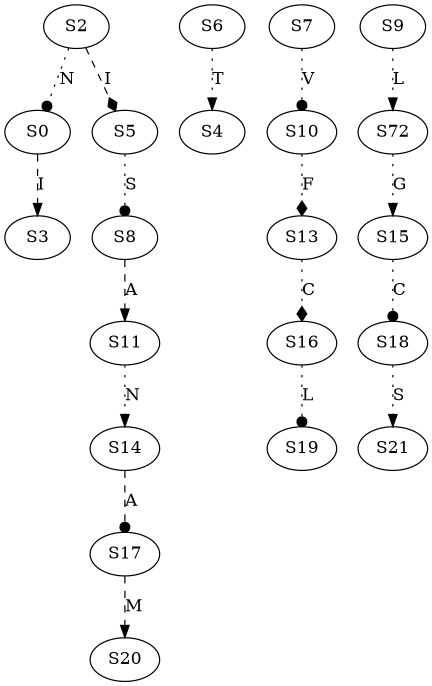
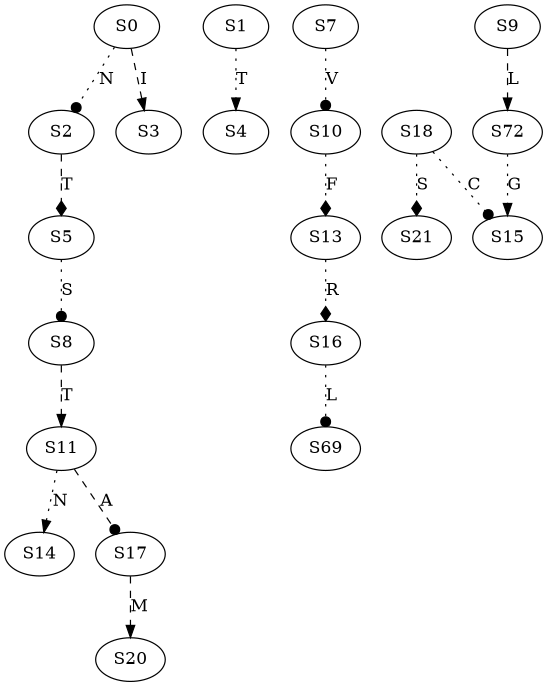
  strict digraph {
    edge [arrowhead=normal style=dotted]
    S0
    S2
    S3
-   S1 [label=S6]
+   S1
    S4
    S5
    S8
    S7
    S10
    S11
    n11 [label=S72]
    S9
    S13
    S14
    S15
    S16
    S17
    S18
-   S19
+   S19 [label=S69]
    S20
    S21
-   S2 -> S0 [arrowhead=dot label=N]
+   S0 -> S2 [arrowhead=dot label=N]
    S0 -> S3 [label=I style=dashed]
-   S2 -> S5 [arrowhead=diamond label=I style=dashed]
+   S2 -> S5 [arrowhead=diamond label=T style=dashed]
    S1 -> S4 [label=T]
    S5 -> S8 [arrowhead=dot label=S]
-   S8 -> S11 [label=A style=dashed]
+   S8 -> S11 [label=T style=dashed]
    S7 -> S10 [arrowhead=dot label=V]
    S10 -> S13 [arrowhead=diamond label=F]
    S11 -> S14 [label=N]
    n11 -> S15 [label=G]
-   S9 -> n11 [label=L]
-   S13 -> S16 [arrowhead=diamond label=C]
-   S14 -> S17 [arrowhead=dot label=A style=dashed]
-   S15 -> S18 [arrowhead=dot label=C]
+   S9 -> n11 [label=L style=dashed]
+   S13 -> S16 [arrowhead=diamond label=R]
+   S11 -> S17 [arrowhead=dot label=A style=dashed]
+   S18 -> S15 [arrowhead=dot label=C]
    S16 -> S19 [arrowhead=dot label=L]
    S17 -> S20 [label=M style=dashed]
-   S18 -> S21 [label=S]
+   S18 -> S21 [arrowhead=diamond label=S]
  }
